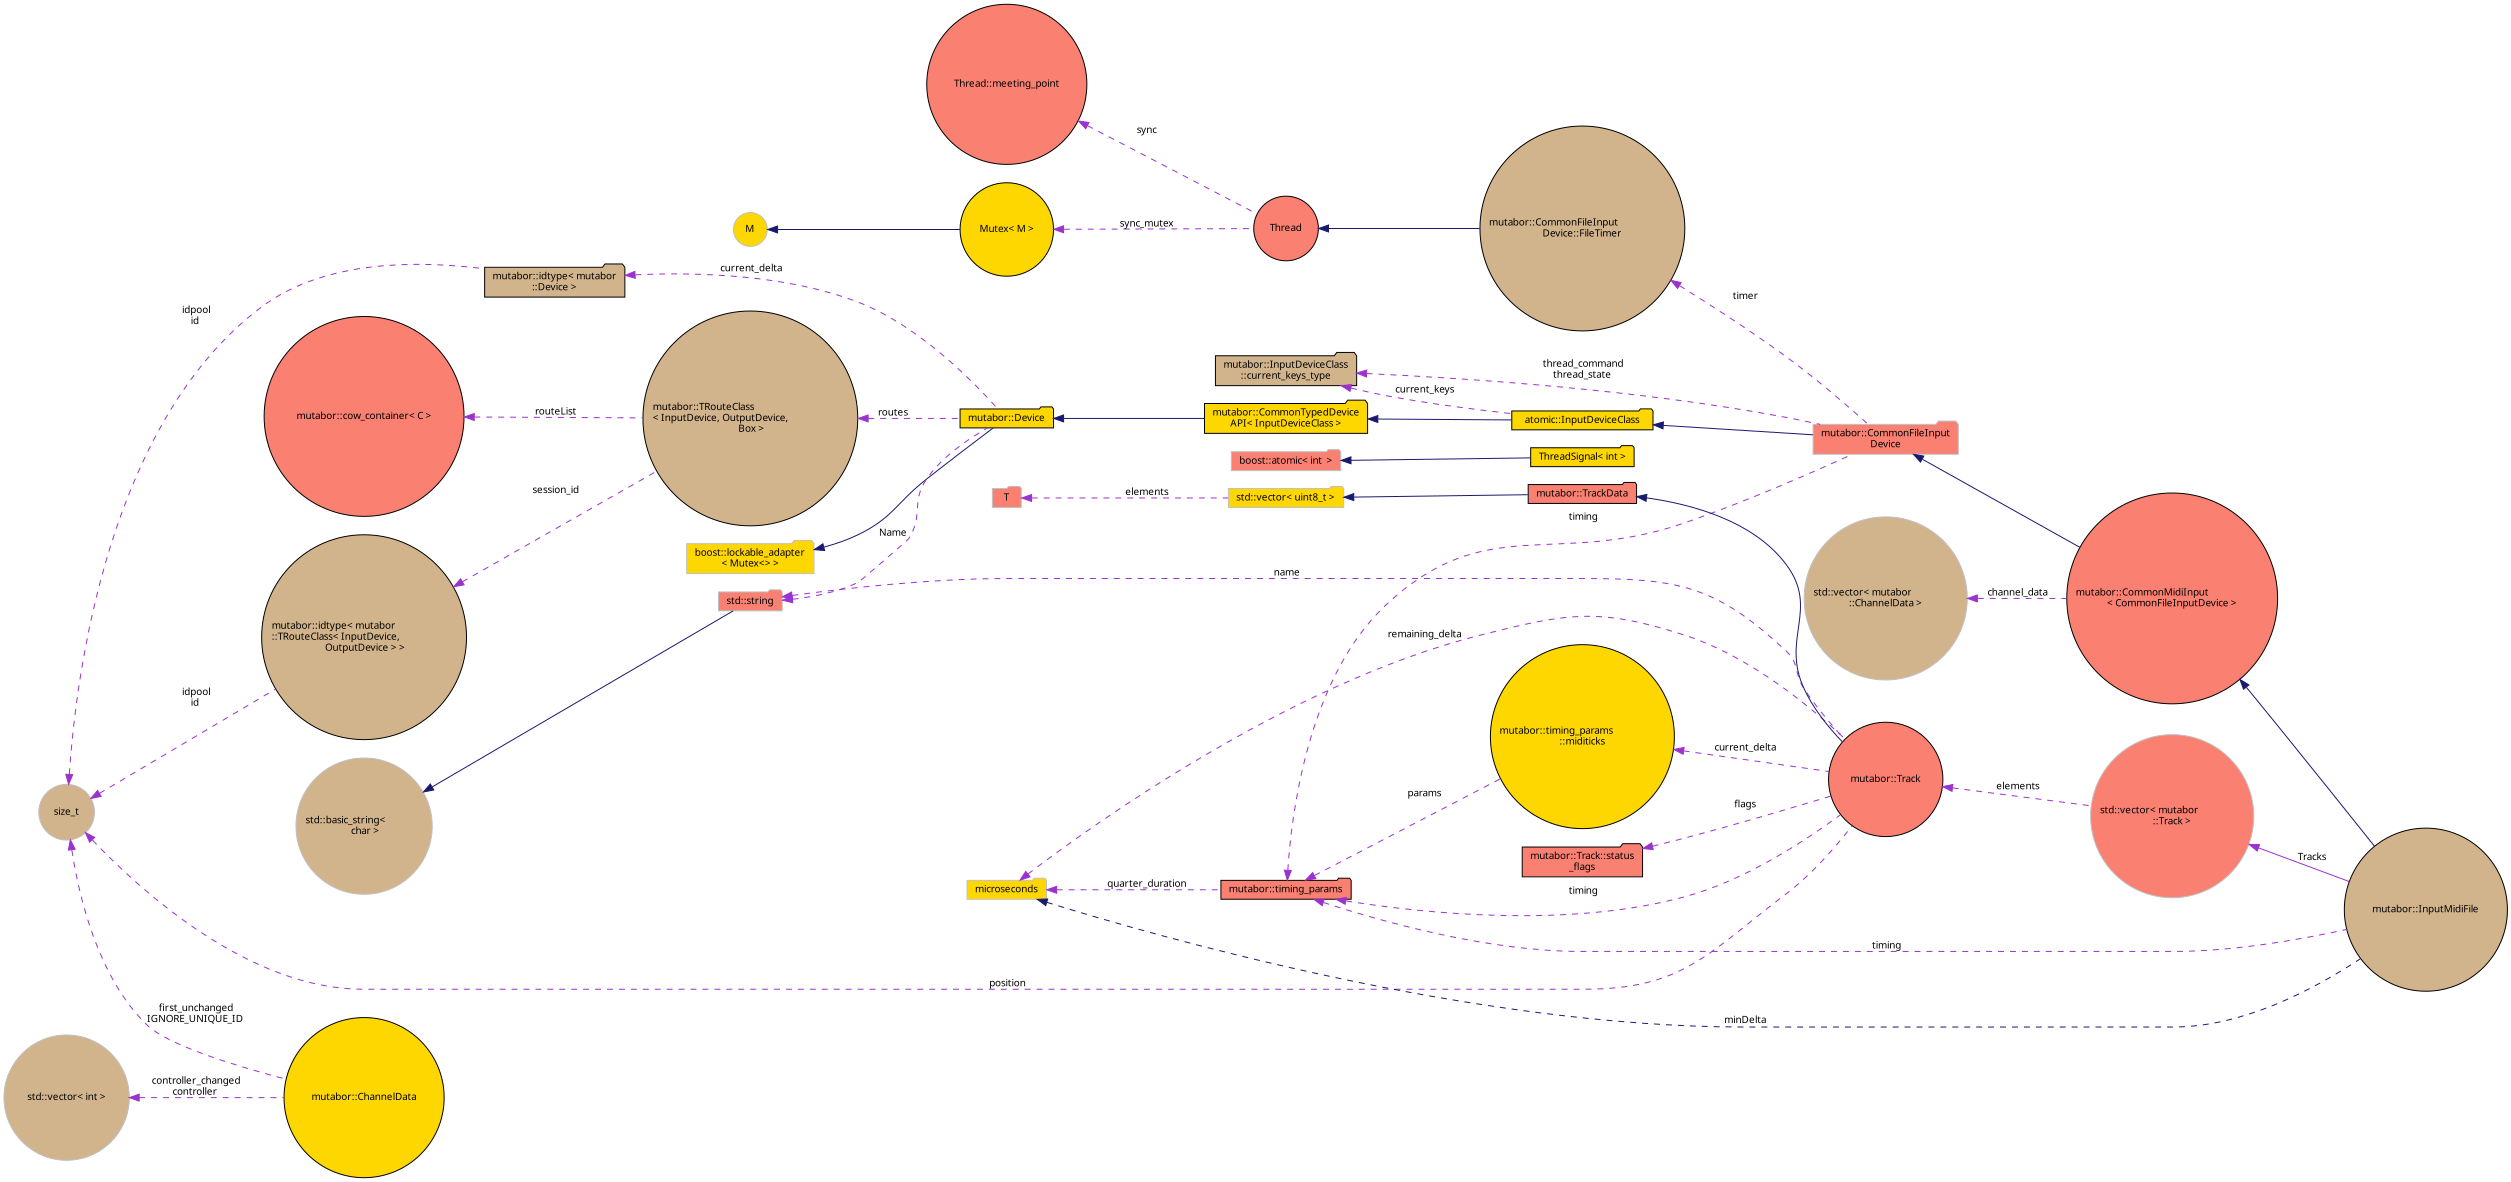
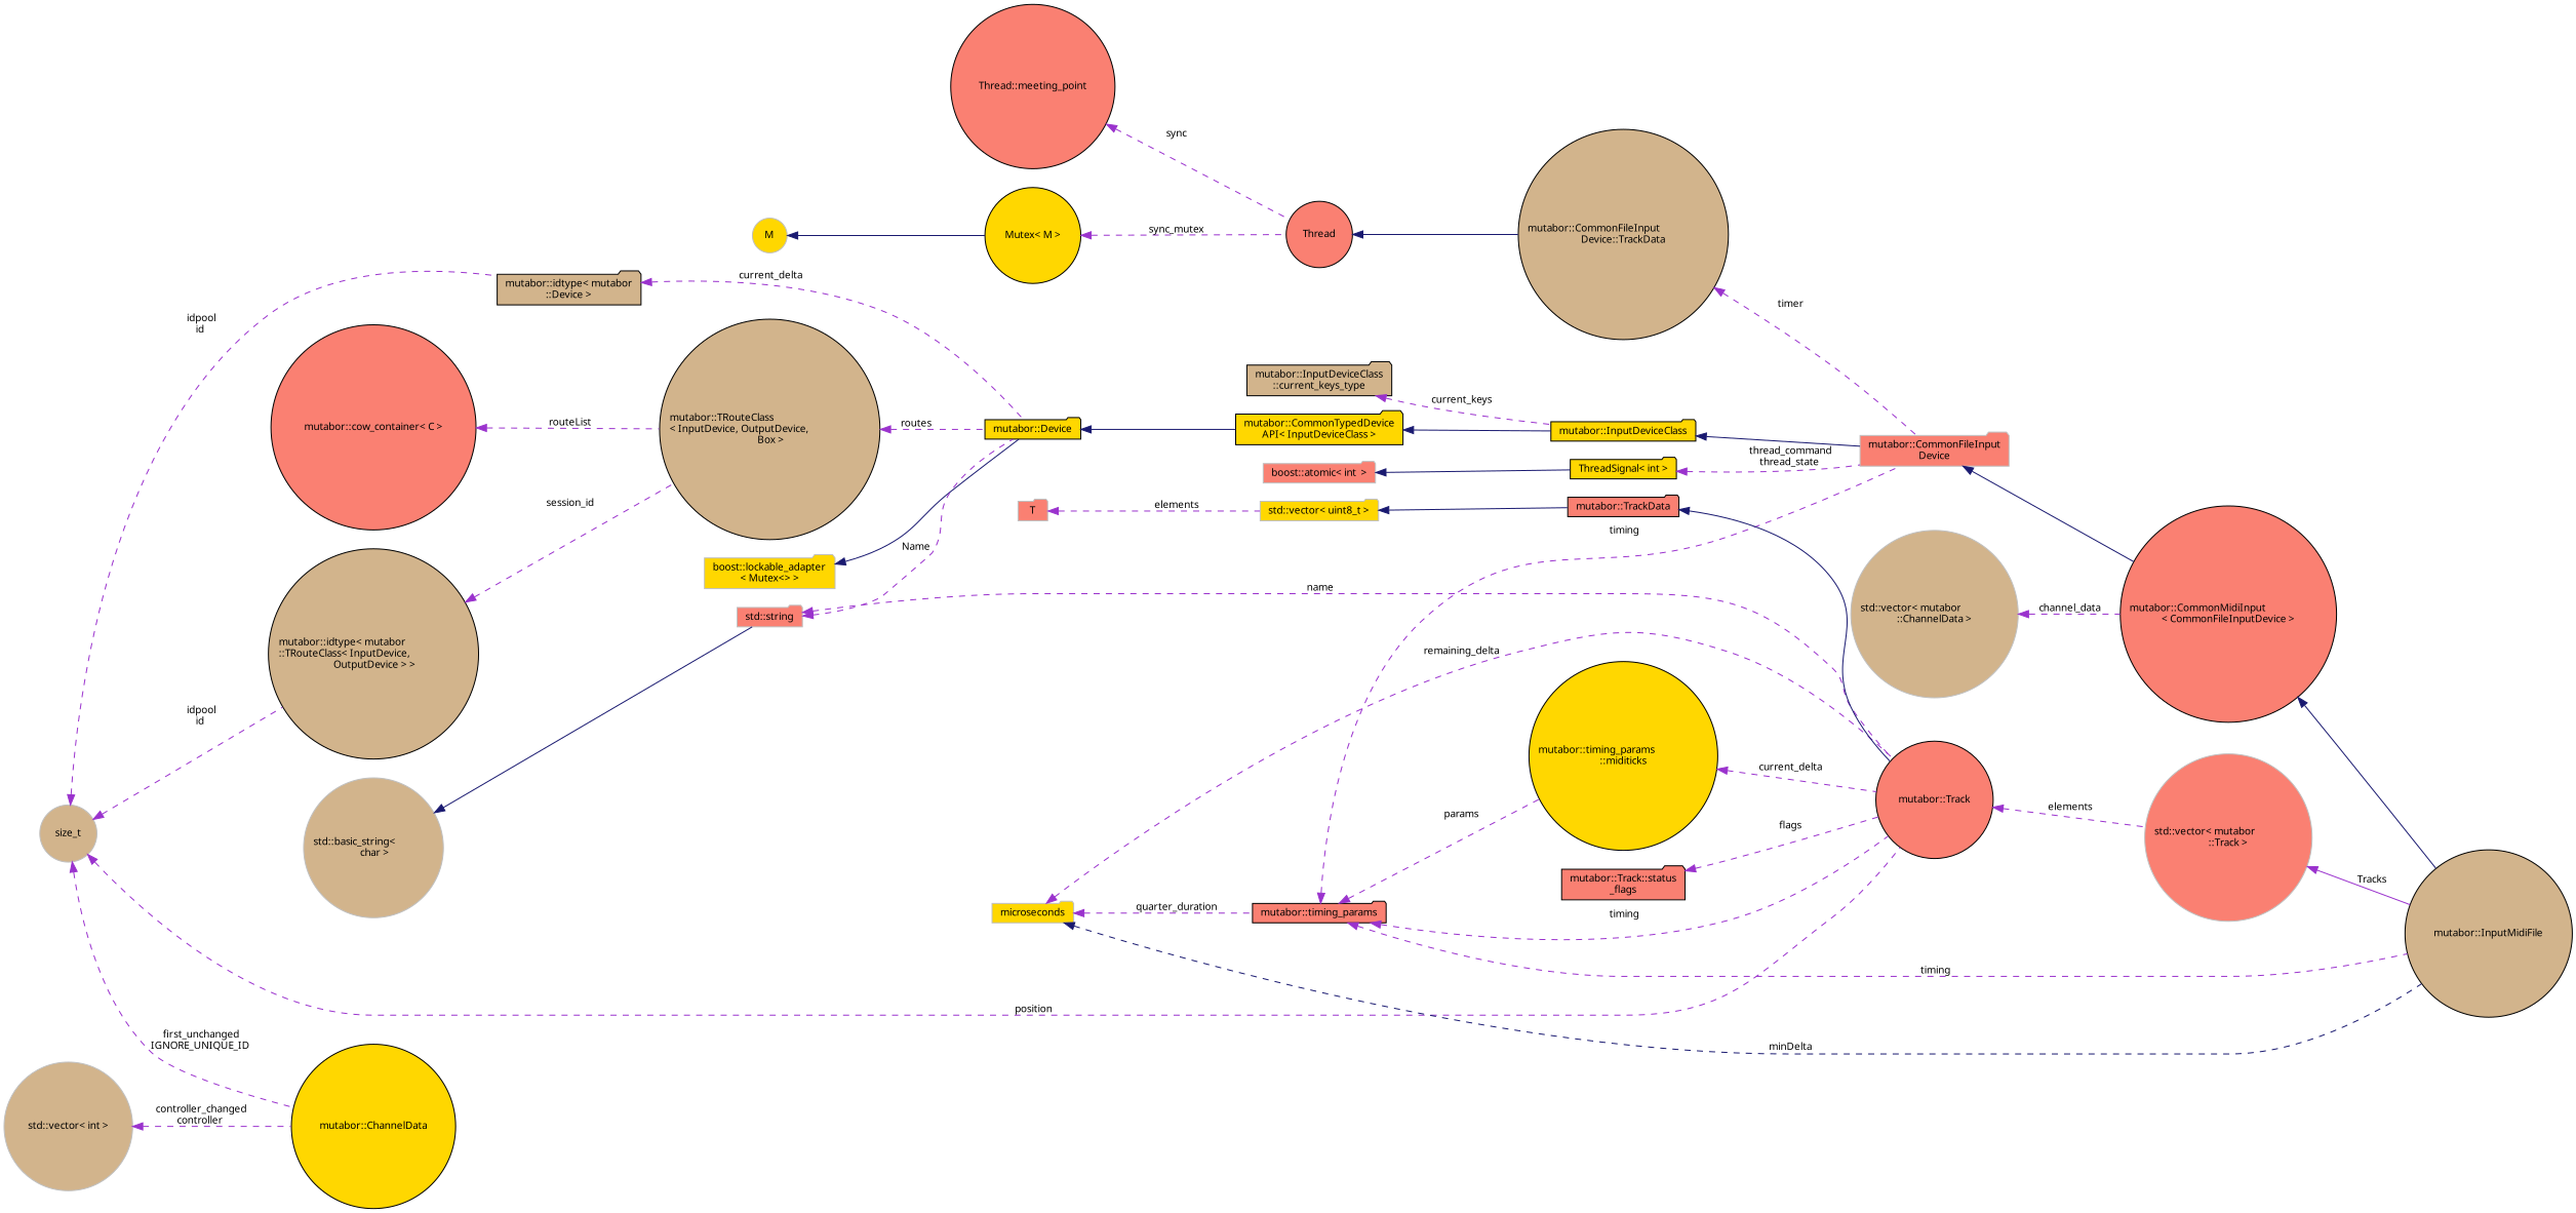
  digraph {
    rankdir=LR
    node [color=black fillcolor=salmon fontname=Sans fontsize=10 shape=circle style=filled]
    edge [color=darkorchid3 dir=back fontname=Sans fontsize=10 labelfontname=Sans labelfontsize=10 style=dashed]
    n1 [fillcolor=tan fontcolor=black height=0.2 label="mutabor::InputMidiFile" width=0.4]
    n2 [height=0.2 label="mutabor::CommonMidiInput\l\< CommonFileInputDevice \>" width=0.4]
    n3 [color=grey75 height=0.2 label="mutabor::CommonFileInput\lDevice" shape=folder width=0.4]
-   n4 [fillcolor=gold height=0.2 label="atomic::InputDeviceClass" shape=folder width=0.4]
+   n4 [fillcolor=gold height=0.2 label="mutabor::InputDeviceClass" shape=folder width=0.4]
    n5 [fillcolor=gold height=0.2 label="mutabor::CommonTypedDevice\lAPI\< InputDeviceClass \>" shape=folder width=0.4]
    n6 [fillcolor=gold height=0.2 label="mutabor::Device" shape=folder width=0.4]
    n7 [color=grey75 fillcolor=gold height=0.2 label="boost::lockable_adapter\l\< Mutex\<\> \>" shape=folder width=0.4]
    n8 [fillcolor=tan height=0.2 label="mutabor::TRouteClass\l\< InputDevice, OutputDevice,\l Box \>" width=0.4]
    n9 [height=0.2 label="mutabor::cow_container\< C \>" width=0.4]
    n10 [fillcolor=tan height=0.2 label="mutabor::idtype\< mutabor\l::TRouteClass\< InputDevice,\l OutputDevice \> \>" width=0.4]
    n11 [color=grey75 fillcolor=tan height=0.2 label=size_t width=0.4]
    n12 [fillcolor=tan height=0.2 label="mutabor::idtype\< mutabor\l::Device \>" shape=folder width=0.4]
    n13 [fillcolor=gold height=0.2 label="mutabor::ChannelData" width=0.4]
    n14 [height=0.2 label="mutabor::Track" width=0.4]
    n15 [color=grey75 height=0.2 label="std::vector\< mutabor\l::Track \>" width=0.4]
    n16 [color=grey75 height=0.2 label="std::string" shape=folder width=0.4]
    n17 [color=grey75 fillcolor=tan height=0.2 label="std::basic_string\<\l char \>" width=0.4]
    n18 [fillcolor=tan height=0.2 label="mutabor::InputDeviceClass\l::current_keys_type" shape=folder width=0.4]
-   n19 [fillcolor=tan height=0.2 label="mutabor::CommonFileInput\lDevice::FileTimer" width=0.4]
+   n19 [fillcolor=tan height=0.2 label="mutabor::CommonFileInput\lDevice::TrackData" width=0.4]
    n20 [height=0.2 label=Thread width=0.4]
    n21 [fillcolor=gold height=0.2 label="Mutex\< M \>" width=0.4]
    n22 [color=grey75 fillcolor=gold height=0.2 label=M width=0.4]
    n23 [height=0.2 label="Thread::meeting_point" width=0.4]
    n24 [height=0.2 label="mutabor::timing_params" shape=folder width=0.4]
    n25 [fillcolor=gold height=0.2 label="mutabor::timing_params\l::miditicks" width=0.4]
    n26 [color=grey75 fillcolor=gold height=0.2 label=microseconds shape=folder width=0.4]
    n27 [fillcolor=gold height=0.2 label="ThreadSignal\< int \>" shape=folder width=0.4]
    n28 [color=grey75 height=0.2 label="boost::atomic\< int  \>" shape=folder width=0.4]
    n29 [color=grey75 fillcolor=tan height=0.2 label="std::vector\< mutabor\l::ChannelData \>" width=0.4]
    n30 [color=grey75 fillcolor=tan height=0.2 label="std::vector\< int \>" width=0.4]
    n31 [height=0.2 label="mutabor::TrackData" shape=folder width=0.4]
    n32 [color=grey75 fillcolor=gold height=0.2 label="std::vector\< uint8_t \>" shape=folder width=0.4]
    n33 [color=grey75 height=0.2 label=T shape=folder width=0.4]
    n34 [height=0.2 label="mutabor::Track::status\l_flags" shape=folder width=0.4]
    n2 -> n1 [color=midnightblue style=solid]
    n3 -> n2 [color=midnightblue style=solid]
    n4 -> n3 [color=midnightblue style=solid]
    n5 -> n4 [color=midnightblue style=solid]
    n6 -> n5 [color=midnightblue style=solid]
    n7 -> n6 [color=midnightblue style=solid]
    n8 -> n6 [label=" routes"]
    n9 -> n8 [label=" routeList"]
    n10 -> n8 [label=" session_id"]
    n11 -> n10 [label=" idpool\nid"]
    n11 -> n12 [label=" idpool\nid"]
    n11 -> n13 [label=" first_unchanged\nIGNORE_UNIQUE_ID"]
    n11 -> n14 [label=" position"]
    n12 -> n6 [label=" current_delta"]
    n14 -> n15 [label=" elements"]
    n15 -> n1 [label=" Tracks" style=solid]
    n16 -> n6 [label=" Name"]
    n16 -> n14 [label=" name"]
    n17 -> n16 [color=midnightblue style=solid]
    n18 -> n4 [label=" current_keys"]
    n19 -> n3 [label=" timer"]
    n20 -> n19 [color=midnightblue style=solid]
    n21 -> n20 [label=" sync_mutex"]
    n22 -> n21 [color=midnightblue style=solid]
    n23 -> n20 [label=" sync"]
    n24 -> n1 [label=" timing"]
    n24 -> n3 [label=" timing"]
    n24 -> n14 [label=" timing"]
    n24 -> n25 [label=" params"]
    n25 -> n14 [label=" current_delta"]
    n26 -> n1 [color=midnightblue label=" minDelta"]
    n26 -> n14 [label=" remaining_delta"]
    n26 -> n24 [label=" quarter_duration"]
-   n18 -> n3 [label=" thread_command\nthread_state"]
+   n27 -> n3 [label=" thread_command\nthread_state"]
    n28 -> n27 [color=midnightblue style=solid]
    n29 -> n2 [label=" channel_data"]
    n30 -> n13 [label=" controller_changed\ncontroller"]
    n31 -> n14 [color=midnightblue style=solid]
    n32 -> n31 [color=midnightblue style=solid]
    n33 -> n32 [label=" elements"]
    n34 -> n14 [label=" flags"]
  }
